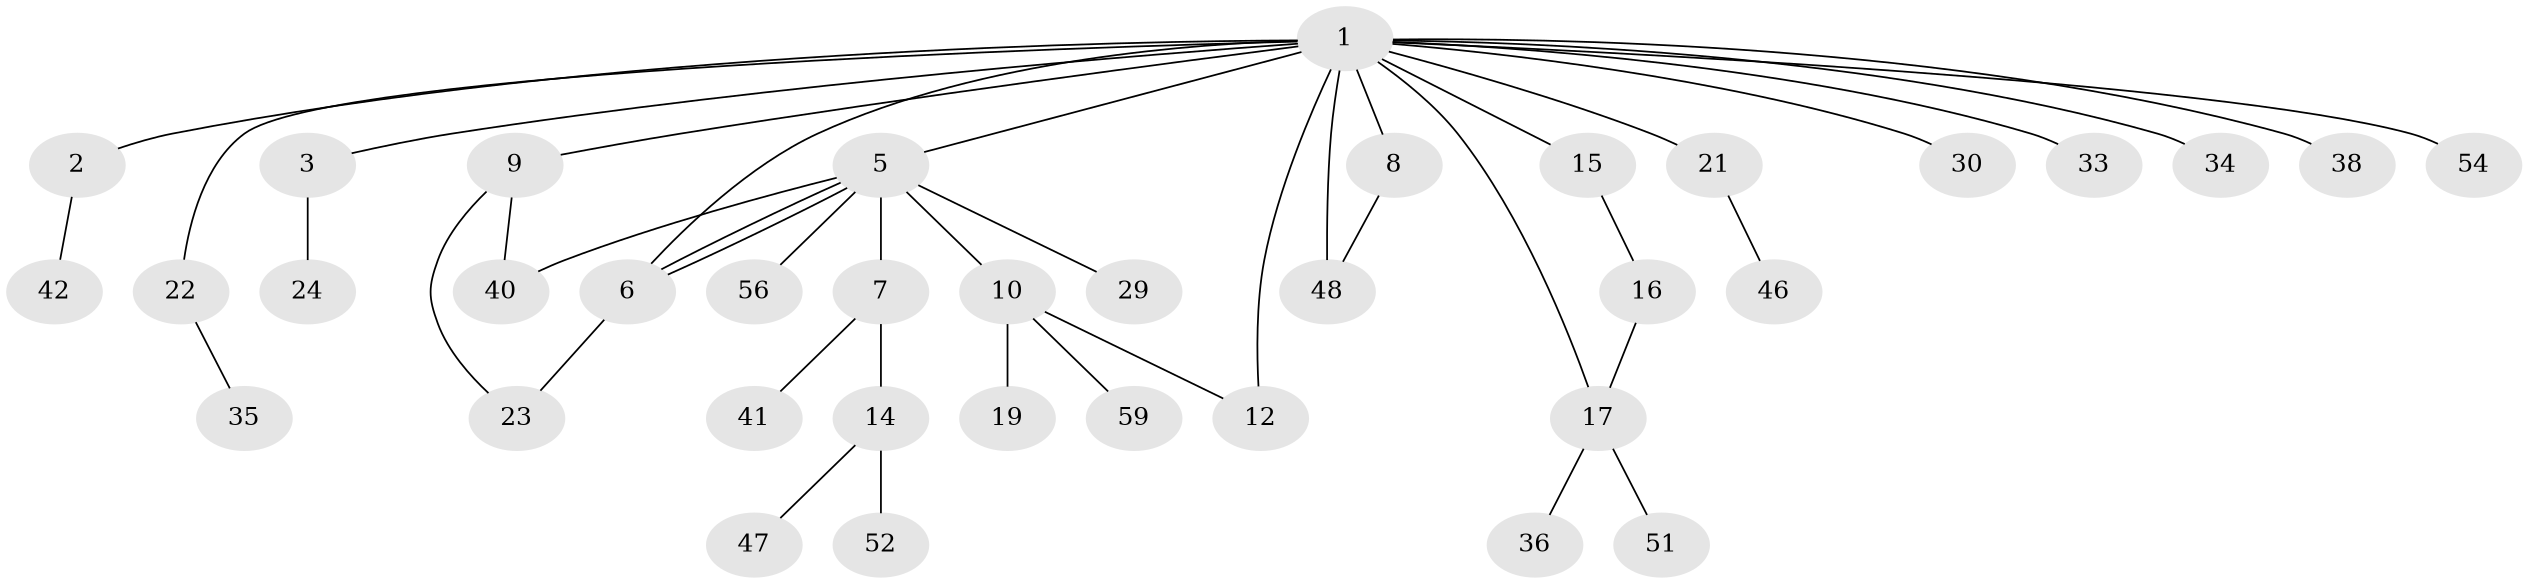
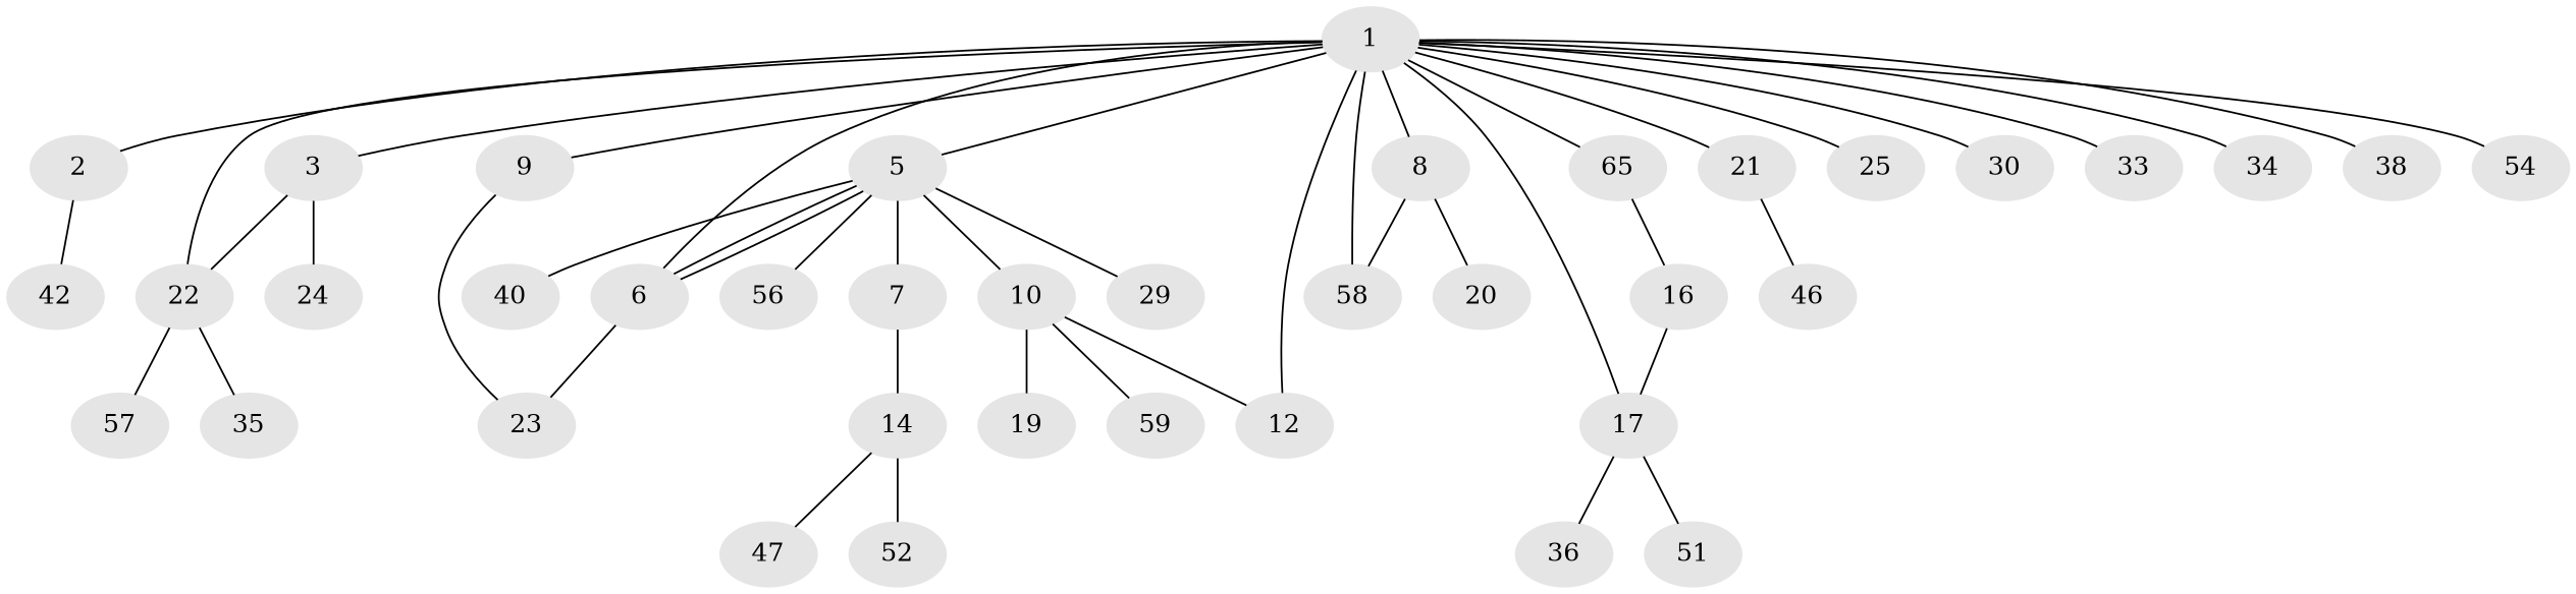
  graph {
    node [color=gray90 style=filled]
    1 [super="+3"]
    2 [super="+18"]
    n3 [label=3 super="+49"]
    5 [super="+43"]
    6
    8 [super="+32"]
    9 [super="+45"]
    12 [super="+58"]
-   15
+   15 [label=65]
    17 [super="+31"]
    21 [super="+44"]
    22 [super="+53"]
+   25 [super="+27"]
    30
    33
    34
    38
-   48
+   48 [label=58]
    54
    42
    24
    7 [super="+55"]
    10 [super="+11"]
    29
    40 [super="+50"]
    56
    23
+   20
    16
    36 [super="+39"]
    51
    46
    35 [super="+37"]
+   57
    14 [super="+26"]
-   41
    19
    59
    47
    52
    1 -- 2
    1 -- n3
    1 -- 5 [weight=2]
    1 -- 6 [weight=2]
    1 -- 8
    1 -- 9 [weight=2]
    1 -- 12
    1 -- 15
    1 -- 17
    1 -- 21
    1 -- 22
+   1 -- 25 [weight=2]
    1 -- 30
    1 -- 33
    1 -- 34
    1 -- 38
    1 -- 48
    1 -- 54
    2 -- 42
+   n3 -- 22
    n3 -- 24
    5 -- 6
    5 -- 6
    5 -- 7
    5 -- 10
    5 -- 29
    5 -- 40
    5 -- 56
    6 -- 23
    8 -- 48
-   9 -- 40
+   8 -- 20
    9 -- 23
    15 -- 16
    17 -- 36
    17 -- 51
    21 -- 46
    22 -- 35
+   22 -- 57
    7 -- 14
-   7 -- 41
    10 -- 12
    10 -- 19
    10 -- 59
    16 -- 17
    14 -- 47
    14 -- 52 [weight=2]
  }
